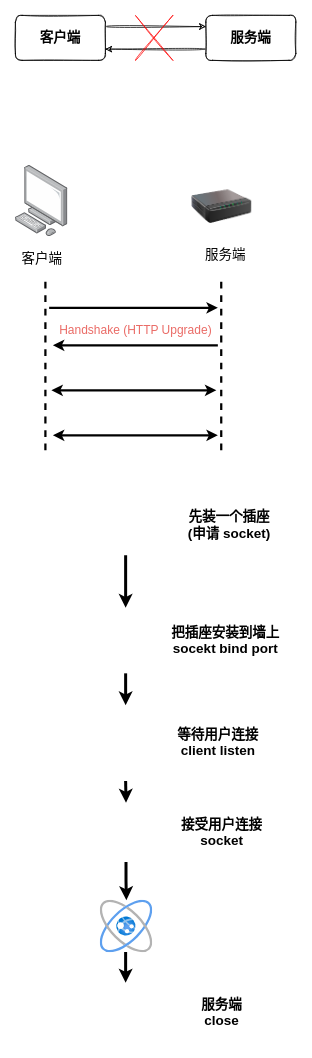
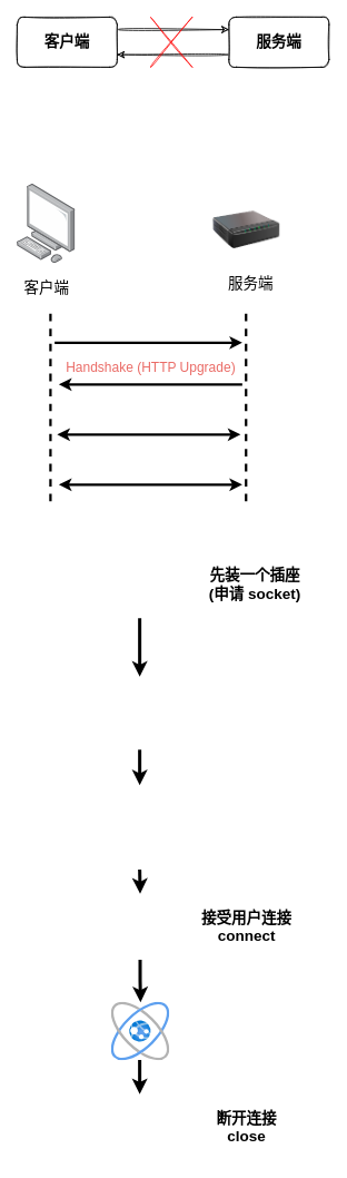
  <mxCell id="0" />
  <mxCell id="1" parent="0" />
  <mxCell id="2" style="edgeStyle=orthogonalEdgeStyle;curved=1;rounded=0;sketch=1;orthogonalLoop=1;jettySize=auto;html=1;exitX=1;exitY=0.25;exitDx=0;exitDy=0;entryX=0;entryY=0.25;entryDx=0;entryDy=0;fontSize=18;" parent="1" source="3" target="5" edge="1"><mxGeometry relative="1" as="geometry" /></mxCell>
  <mxCell id="3" value="客户端" style="rounded=1;whiteSpace=wrap;html=1;fontStyle=1;sketch=1;fontSize=18;" parent="1" vertex="1"><mxGeometry x="20" y="20" width="120" height="60" as="geometry" /></mxCell>
  <mxCell id="4" style="edgeStyle=orthogonalEdgeStyle;curved=1;rounded=0;sketch=1;orthogonalLoop=1;jettySize=auto;html=1;exitX=0;exitY=0.75;exitDx=0;exitDy=0;entryX=1;entryY=0.75;entryDx=0;entryDy=0;fontSize=18;" parent="1" source="5" target="3" edge="1"><mxGeometry relative="1" as="geometry" /></mxCell>
  <mxCell id="5" value="服务端" style="rounded=1;whiteSpace=wrap;html=1;fontStyle=1;sketch=1;fontSize=18;" parent="1" vertex="1"><mxGeometry x="274" y="20" width="120" height="60" as="geometry" /></mxCell>
  <mxCell id="6" value="" style="endArrow=none;html=1;rounded=0;sketch=1;fontSize=18;fontColor=#EA6B66;curved=1;strokeColor=#FF0000;" parent="1" edge="1"><mxGeometry width="50" height="50" relative="1" as="geometry"><mxPoint x="180" y="80" as="sourcePoint" /><mxPoint x="230" y="20" as="targetPoint" /></mxGeometry></mxCell>
  <mxCell id="7" value="" style="endArrow=none;html=1;rounded=0;sketch=1;fontSize=18;fontColor=#EA6B66;curved=1;strokeColor=#FF0000;" parent="1" edge="1"><mxGeometry width="50" height="50" relative="1" as="geometry"><mxPoint x="180" y="20" as="sourcePoint" /><mxPoint x="230" y="80" as="targetPoint" /></mxGeometry></mxCell>
  <mxCell id="8" value="" style="points=[];aspect=fixed;html=1;align=center;shadow=0;dashed=0;image;image=img/lib/allied_telesis/computer_and_terminals/Personal_Computer.svg;sketch=1;fontSize=18;fontColor=#EA6B66;" parent="1" vertex="1"><mxGeometry x="20" y="220" width="70" height="94.87" as="geometry" /></mxCell>
  <mxCell id="9" value="客户端" style="text;html=1;align=center;verticalAlign=middle;resizable=0;points=[];autosize=1;strokeColor=none;fillColor=none;fontSize=18;fontColor=#000000;" parent="1" vertex="1"><mxGeometry x="20" y="330" width="70" height="30" as="geometry" /></mxCell>
  <mxCell id="10" value="" style="image;html=1;image=img/lib/clip_art/networking/Print_Server_128x128.png;sketch=1;fontSize=18;fontColor=#EA6B66;" parent="1" vertex="1"><mxGeometry x="255" y="234.87" width="80" height="80" as="geometry" /></mxCell>
  <mxCell id="11" value="服务端" style="text;html=1;align=center;verticalAlign=middle;resizable=0;points=[];autosize=1;strokeColor=none;fillColor=none;fontSize=18;fontColor=#000000;" parent="1" vertex="1"><mxGeometry x="265" y="325" width="70" height="30" as="geometry" /></mxCell>
  <mxCell id="12" value="" style="endArrow=none;dashed=1;html=1;rounded=0;sketch=0;fontSize=18;fontColor=#EA6B66;strokeColor=#000000;curved=1;strokeWidth=3;" parent="1" edge="1"><mxGeometry width="50" height="50" relative="1" as="geometry"><mxPoint x="60" y="600" as="sourcePoint" /><mxPoint x="60" y="370" as="targetPoint" /></mxGeometry></mxCell>
  <mxCell id="13" value="" style="endArrow=none;dashed=1;html=1;rounded=0;sketch=0;fontSize=18;fontColor=#EA6B66;strokeColor=#000000;curved=1;strokeWidth=3;" parent="1" edge="1"><mxGeometry width="50" height="50" relative="1" as="geometry"><mxPoint x="294.5" y="600" as="sourcePoint" /><mxPoint x="294.5" y="370" as="targetPoint" /></mxGeometry></mxCell>
  <mxCell id="14" value="" style="endArrow=classic;html=1;rounded=0;sketch=0;fontSize=18;fontColor=#EA6B66;strokeColor=#000000;strokeWidth=3;curved=1;" parent="1" edge="1"><mxGeometry width="50" height="50" relative="1" as="geometry"><mxPoint x="65" y="410" as="sourcePoint" /><mxPoint x="290" y="410" as="targetPoint" /></mxGeometry></mxCell>
  <mxCell id="15" value="" style="endArrow=classic;startArrow=classic;html=1;rounded=0;sketch=0;fontSize=18;fontColor=#EA6B66;strokeColor=#000000;strokeWidth=3;curved=1;" parent="1" edge="1"><mxGeometry width="50" height="50" relative="1" as="geometry"><mxPoint x="68" y="520" as="sourcePoint" /><mxPoint x="288" y="520" as="targetPoint" /></mxGeometry></mxCell>
  <mxCell id="16" value="" style="endArrow=classic;startArrow=classic;html=1;rounded=0;sketch=0;fontSize=18;fontColor=#EA6B66;strokeColor=#000000;strokeWidth=3;curved=1;" parent="1" edge="1"><mxGeometry width="50" height="50" relative="1" as="geometry"><mxPoint x="70" y="580" as="sourcePoint" /><mxPoint x="290" y="580" as="targetPoint" /></mxGeometry></mxCell>
  <mxCell id="17" value="" style="endArrow=classic;html=1;rounded=0;sketch=0;fontSize=18;fontColor=#EA6B66;strokeColor=#000000;strokeWidth=3;curved=1;" parent="1" edge="1"><mxGeometry width="50" height="50" relative="1" as="geometry"><mxPoint x="290" y="460" as="sourcePoint" /><mxPoint x="70" y="460" as="targetPoint" /></mxGeometry></mxCell>
  <mxCell id="18" value="Handshake (HTTP Upgrade)" style="text;html=1;align=center;verticalAlign=middle;resizable=0;points=[];autosize=1;strokeColor=none;fillColor=none;fontSize=16;fontColor=#EA6B66;" parent="1" vertex="1"><mxGeometry x="70" y="430" width="220" height="20" as="geometry" /></mxCell>
  <mxCell id="19" style="edgeStyle=orthogonalEdgeStyle;rounded=0;orthogonalLoop=1;jettySize=auto;html=1;exitX=0.5;exitY=1;exitDx=0;exitDy=0;entryX=0.5;entryY=0;entryDx=0;entryDy=0;strokeWidth=4;" edge="1" parent="1" source="20" target="22"><mxGeometry relative="1" as="geometry" /></mxCell>
  <mxCell id="20" value="" style="shape=image;html=1;verticalAlign=top;verticalLabelPosition=bottom;labelBackgroundColor=#ffffff;imageAspect=0;aspect=fixed;image=https://cdn1.iconfinder.com/data/icons/science-technology-outline-24-px/24/Internet_outlet_internet_plug_internet_socket_lan_port_telephone_plug-128.png" vertex="1" parent="1"><mxGeometry x="127" y="660" width="80" height="80" as="geometry" /></mxCell>
  <mxCell id="21" style="edgeStyle=orthogonalEdgeStyle;rounded=0;orthogonalLoop=1;jettySize=auto;html=1;exitX=0.5;exitY=1;exitDx=0;exitDy=0;strokeWidth=4;" edge="1" parent="1" source="22" target="24"><mxGeometry relative="1" as="geometry" /></mxCell>
  <mxCell id="22" value="" style="shape=image;html=1;verticalAlign=top;verticalLabelPosition=bottom;labelBackgroundColor=#ffffff;imageAspect=0;aspect=fixed;image=https://cdn3.iconfinder.com/data/icons/essential-pack/32/15-Wall-128.png;strokeWidth=4;" vertex="1" parent="1"><mxGeometry x="123.25" y="810" width="87.5" height="87.5" as="geometry" /></mxCell>
  <mxCell id="23" style="edgeStyle=orthogonalEdgeStyle;rounded=0;orthogonalLoop=1;jettySize=auto;html=1;exitX=0.5;exitY=1;exitDx=0;exitDy=0;entryX=0.5;entryY=0;entryDx=0;entryDy=0;strokeWidth=4;" edge="1" parent="1" source="24" target="26"><mxGeometry relative="1" as="geometry" /></mxCell>
  <mxCell id="24" value="" style="shape=image;html=1;verticalAlign=top;verticalLabelPosition=bottom;labelBackgroundColor=#ffffff;imageAspect=0;aspect=fixed;image=https://cdn2.iconfinder.com/data/icons/essential-web-4/50/caution-wait-more-dot-square-128.png;strokeWidth=4;" vertex="1" parent="1"><mxGeometry x="116.5" y="940" width="101" height="101" as="geometry" /></mxCell>
  <mxCell id="25" style="edgeStyle=orthogonalEdgeStyle;rounded=0;orthogonalLoop=1;jettySize=auto;html=1;exitX=0.5;exitY=1;exitDx=0;exitDy=0;strokeWidth=4;" edge="1" parent="1" source="26" target="27"><mxGeometry relative="1" as="geometry" /></mxCell>
  <mxCell id="26" value="" style="shape=image;html=1;verticalAlign=top;verticalLabelPosition=bottom;labelBackgroundColor=#ffffff;imageAspect=0;aspect=fixed;image=https://cdn2.iconfinder.com/data/icons/crystalproject/Open-Office-Icons/stock_insert-plugin.png;strokeWidth=4;" vertex="1" parent="1"><mxGeometry x="128" y="1070" width="79" height="79" as="geometry" /></mxCell>
  <mxCell id="27" value="" style="aspect=fixed;html=1;points=[];align=center;image;fontSize=12;image=img/lib/azure2/general/Website_Power.svg;strokeWidth=4;" vertex="1" parent="1"><mxGeometry x="133" y="1200" width="70" height="70" as="geometry" /></mxCell>
  <mxCell id="28" style="edgeStyle=orthogonalEdgeStyle;rounded=0;orthogonalLoop=1;jettySize=auto;html=1;exitX=0.5;exitY=1;exitDx=0;exitDy=0;entryX=0.486;entryY=0.986;entryDx=0;entryDy=0;entryPerimeter=0;endArrow=none;endFill=0;startArrow=classic;startFill=1;strokeWidth=4;" edge="1" parent="1" source="29" target="27"><mxGeometry relative="1" as="geometry" /></mxCell>
  <mxCell id="29" value="" style="shape=image;html=1;verticalAlign=top;verticalLabelPosition=bottom;labelBackgroundColor=#ffffff;imageAspect=0;aspect=fixed;image=https://cdn2.iconfinder.com/data/icons/crystalproject/Open-Office-Icons/stock_insert-plugin.png;rotation=-180;" vertex="1" parent="1"><mxGeometry x="127.5" y="1310" width="79" height="79" as="geometry" /></mxCell>
  <mxCell id="30" value="&lt;b&gt;&lt;font style=&quot;font-size: 18px&quot;&gt;先装一个插座&lt;br&gt;(申请 socket)&lt;br&gt;&lt;/font&gt;&lt;/b&gt;" style="text;html=1;align=center;verticalAlign=middle;resizable=0;points=[];autosize=1;strokeColor=none;fillColor=none;" vertex="1" parent="1"><mxGeometry x="240" y="680" width="130" height="40" as="geometry" /></mxCell>
- <mxCell id="31" value="&lt;b&gt;把插座安装到墙上&lt;br&gt;socekt bind port&lt;br&gt;&lt;/b&gt;" style="text;html=1;align=center;verticalAlign=middle;resizable=0;points=[];autosize=1;strokeColor=none;fillColor=none;fontSize=18;" vertex="1" parent="1"><mxGeometry x="220" y="828.75" width="160" height="50" as="geometry" /></mxCell>
- <mxCell id="32" value="&lt;b&gt;等待用户连接&lt;br&gt;client listen&lt;/b&gt;" style="text;html=1;align=center;verticalAlign=middle;resizable=0;points=[];autosize=1;strokeColor=none;fillColor=none;fontSize=18;" vertex="1" parent="1"><mxGeometry x="230" y="965" width="120" height="50" as="geometry" /></mxCell>
  <mxCell id="33" value="&lt;span style=&quot;color: rgba(0 , 0 , 0 , 0) ; font-family: monospace ; font-size: 0px&quot;&gt;%3CmxGraphModel%3E%3Croot%3E%3CmxCell%20id%3D%220%22%2F%3E%3CmxCell%20id%3D%221%22%20parent%3D%220%22%2F%3E%3CmxCell%20id%3D%222%22%20value%3D%22%22%20style%3D%22shape%3Dimage%3Bhtml%3D1%3BverticalAlign%3Dtop%3BverticalLabelPosition%3Dbottom%3BlabelBackgroundColor%3D%23ffffff%3BimageAspect%3D0%3Baspect%3Dfixed%3Bimage%3Dhttps%3A%2F%2Fcdn2.iconfinder.com%2Fdata%2Ficons%2Fcrystalproject%2FOpen-Office-Icons%2Fstock_insert-plugin.png%22%20vertex%3D%221%22%20parent%3D%221%22%3E%3CmxGeometry%20x%3D%22218%22%20y%3D%221100%22%20width%3D%2279%22%20height%3D%2279%22%20as%3D%22geometry%22%2F%3E%3C%2FmxCell%3E%3C%2Froot%3E%3C%2FmxGraphModel%3E&lt;/span&gt;&lt;span style=&quot;color: rgba(0 , 0 , 0 , 0) ; font-family: monospace ; font-size: 0px&quot;&gt;%3CmxGraphModel%3E%3Croot%3E%3CmxCell%20id%3D%220%22%2F%3E%3CmxCell%20id%3D%221%22%20parent%3D%220%22%2F%3E%3CmxCell%20id%3D%222%22%20value%3D%22%22%20style%3D%22shape%3Dimage%3Bhtml%3D1%3BverticalAlign%3Dtop%3BverticalLabelPosition%3Dbottom%3BlabelBackgroundColor%3D%23ffffff%3BimageAspect%3D0%3Baspect%3Dfixed%3Bimage%3Dhttps%3A%2F%2Fcdn2.iconfinder.com%2Fdata%2Ficons%2Fcrystalproject%2FOpen-Office-Icons%2Fstock_insert-plugin.png%22%20vertex%3D%221%22%20parent%3D%221%22%3E%3CmxGeometry%20x%3D%22218%22%20y%3D%221100%22%20width%3D%2279%22%20height%3D%2279%22%20as%3D%22geometry%22%2F%3E%3C%2FmxCell%3E%3C%2Froot%3E%3C%2FmxGraphModel%3E&lt;/span&gt;" style="text;html=1;align=center;verticalAlign=middle;resizable=0;points=[];autosize=1;strokeColor=none;fillColor=none;fontSize=18;" vertex="1" parent="1"><mxGeometry x="340" y="1094.5" width="20" height="30" as="geometry" /></mxCell>
- <mxCell id="34" value="&lt;b&gt;接受用户连接&lt;br&gt;socket&lt;/b&gt;" style="text;html=1;align=center;verticalAlign=middle;resizable=0;points=[];autosize=1;strokeColor=none;fillColor=none;fontSize=18;" vertex="1" parent="1"><mxGeometry x="235" y="1084.5" width="120" height="50" as="geometry" /></mxCell>
- <mxCell id="35" value="&lt;b&gt;服务端&lt;br&gt;close&lt;/b&gt;" style="text;html=1;align=center;verticalAlign=middle;resizable=0;points=[];autosize=1;strokeColor=none;fillColor=none;fontSize=18;" vertex="1" parent="1"><mxGeometry x="250" y="1324.5" width="90" height="50" as="geometry" /></mxCell>
+ <mxCell id="34" value="&lt;b&gt;接受用户连接&lt;br&gt;connect&lt;/b&gt;" style="text;html=1;align=center;verticalAlign=middle;resizable=0;points=[];autosize=1;strokeColor=none;fillColor=none;fontSize=18;" vertex="1" parent="1"><mxGeometry x="235" y="1084.5" width="120" height="50" as="geometry" /></mxCell>
+ <mxCell id="35" value="&lt;b&gt;断开连接&lt;br&gt;close&lt;/b&gt;" style="text;html=1;align=center;verticalAlign=middle;resizable=0;points=[];autosize=1;strokeColor=none;fillColor=none;fontSize=18;" vertex="1" parent="1"><mxGeometry x="250" y="1324.5" width="90" height="50" as="geometry" /></mxCell>
